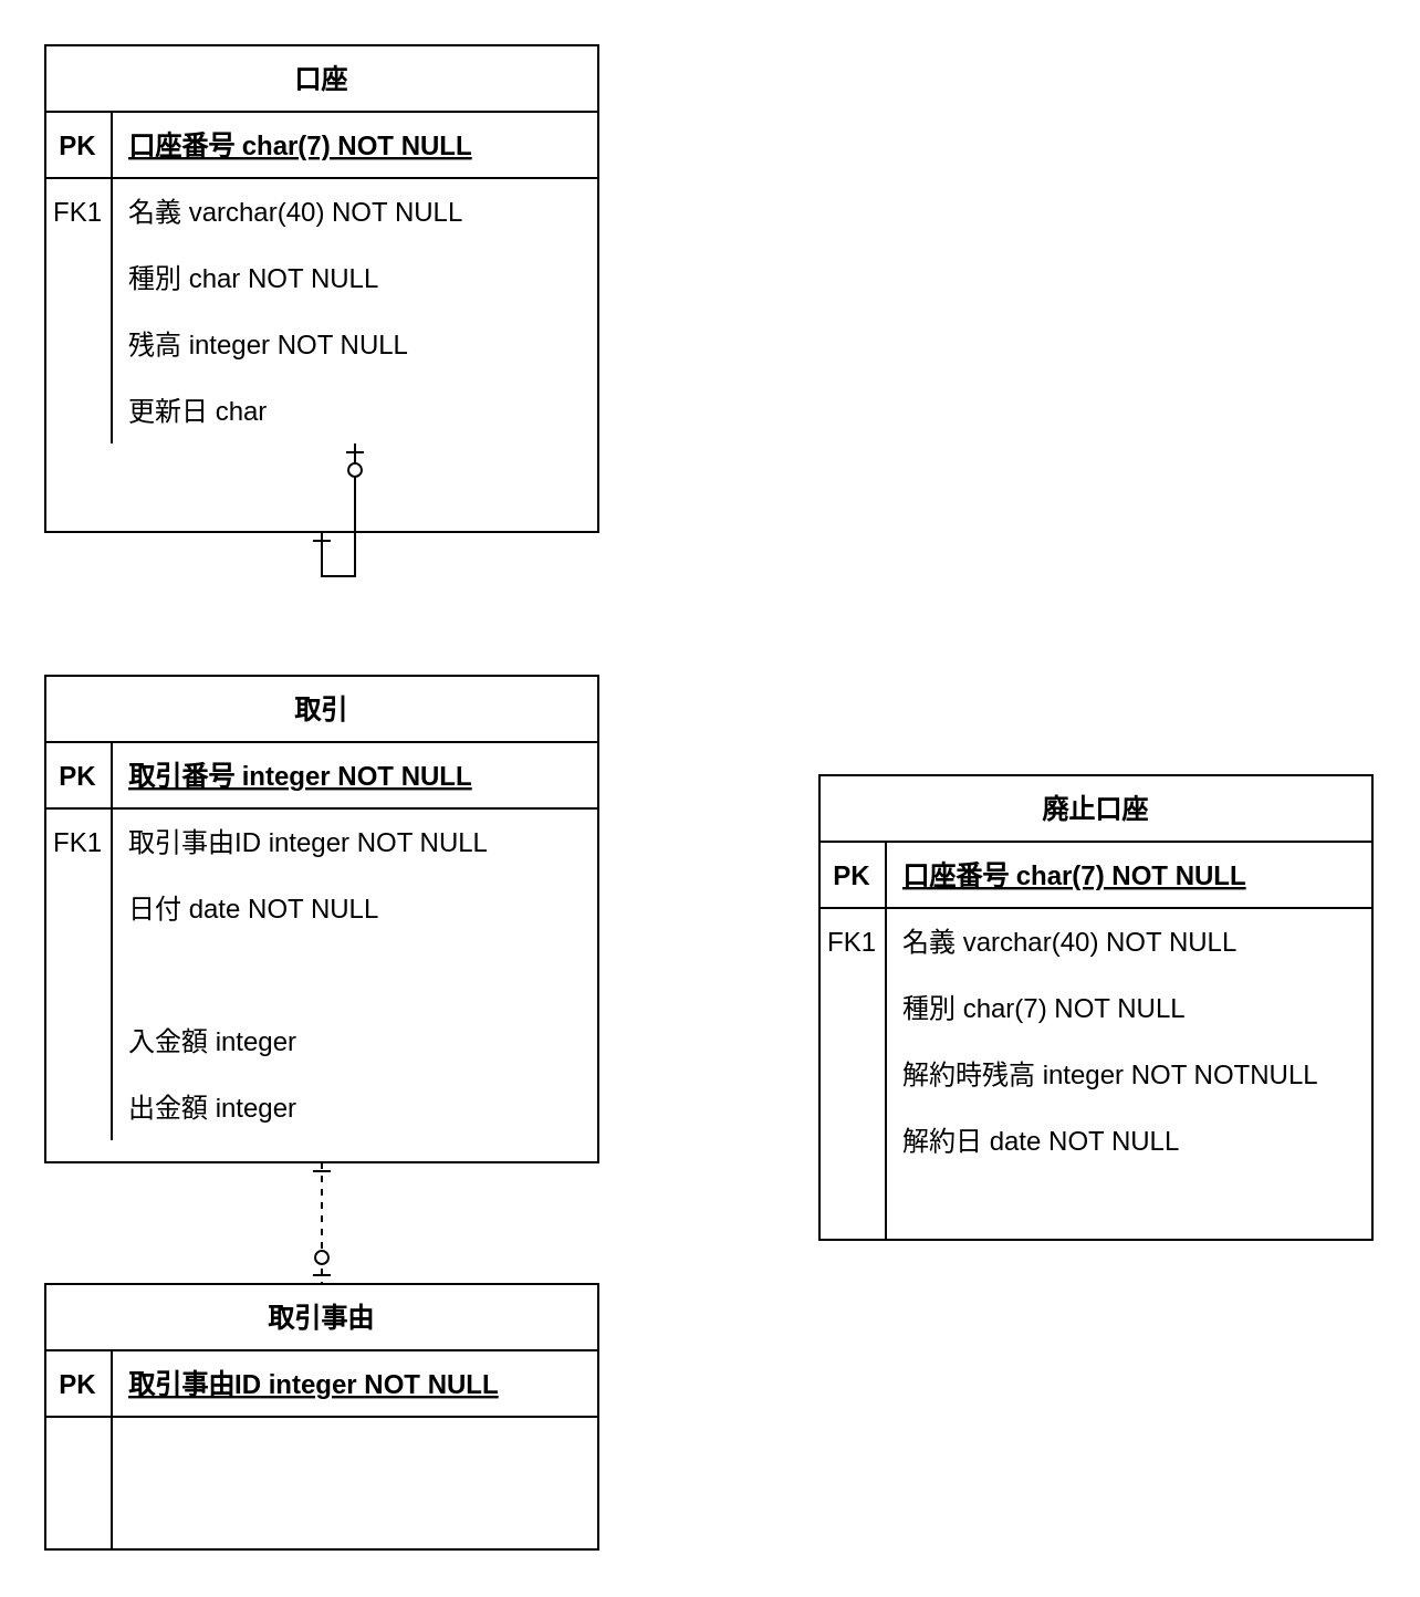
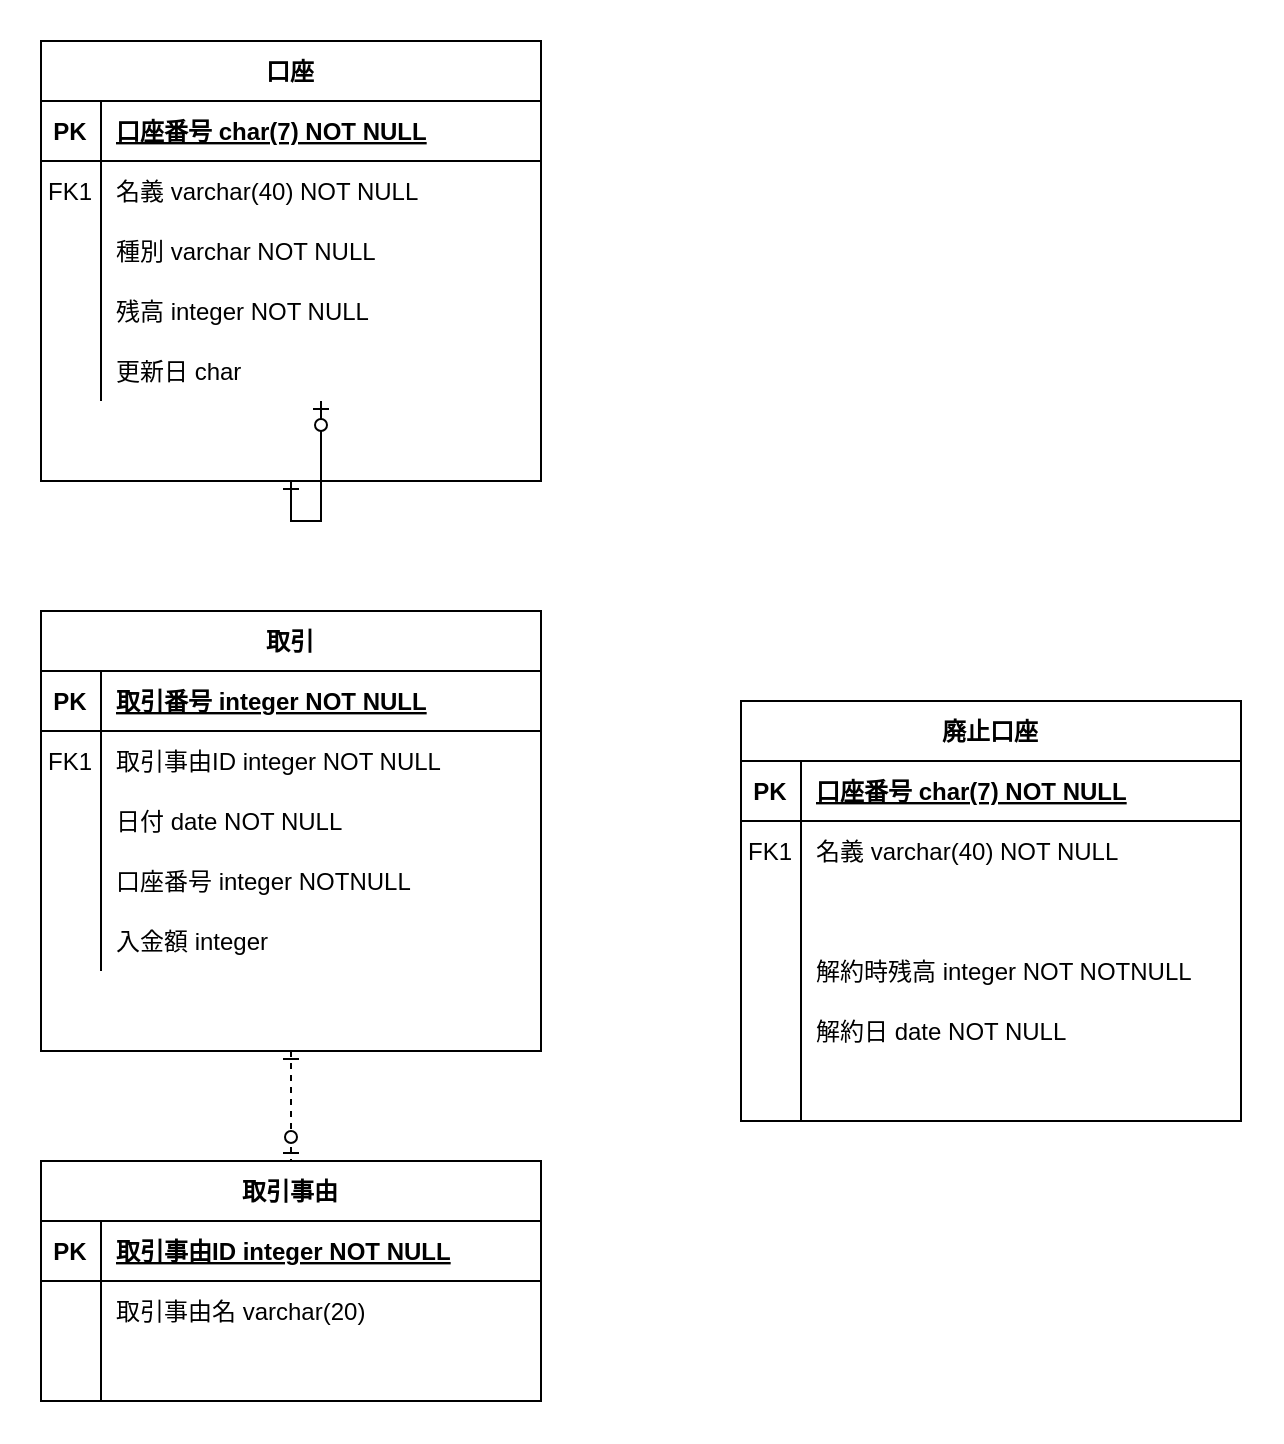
  <mxCell id="0" />
  <mxCell id="1" parent="0" />
  <mxCell id="2" value="廃止口座" style="shape=table;startSize=30;container=1;collapsible=1;childLayout=tableLayout;fixedRows=1;rowLines=0;fontStyle=1;align=center;resizeLast=1;" vertex="1" parent="1"><mxGeometry x="370" width="250" height="210" as="geometry" y="350"><mxRectangle x="680" y="30" width="90" height="30" as="alternateBounds" /></mxGeometry></mxCell>
  <mxCell id="3" value="" style="shape=partialRectangle;collapsible=0;dropTarget=0;pointerEvents=0;fillColor=none;points=[[0,0.5],[1,0.5]];portConstraint=eastwest;top=0;left=0;right=0;bottom=1;" vertex="1" parent="2"><mxGeometry y="30" width="250" height="30" as="geometry" /></mxCell>
  <mxCell id="4" value="PK" style="shape=partialRectangle;overflow=hidden;connectable=0;fillColor=none;top=0;left=0;bottom=0;right=0;fontStyle=1;" vertex="1" parent="3"><mxGeometry width="30" height="30" as="geometry" /></mxCell>
  <mxCell id="5" value="口座番号 char(7) NOT NULL" style="shape=partialRectangle;overflow=hidden;connectable=0;fillColor=none;top=0;left=0;bottom=0;right=0;align=left;spacingLeft=6;fontStyle=5;" vertex="1" parent="3"><mxGeometry x="30" width="220" height="30" as="geometry" /></mxCell>
  <mxCell id="6" value="" style="shape=partialRectangle;collapsible=0;dropTarget=0;pointerEvents=0;fillColor=none;points=[[0,0.5],[1,0.5]];portConstraint=eastwest;top=0;left=0;right=0;bottom=0;" vertex="1" parent="2"><mxGeometry y="60" width="250" height="30" as="geometry" /></mxCell>
  <mxCell id="7" value="FK1" style="shape=partialRectangle;overflow=hidden;connectable=0;fillColor=none;top=0;left=0;bottom=0;right=0;" vertex="1" parent="6"><mxGeometry width="30" height="30" as="geometry" /></mxCell>
  <mxCell id="8" value="名義 varchar(40) NOT NULL" style="shape=partialRectangle;overflow=hidden;connectable=0;fillColor=none;top=0;left=0;bottom=0;right=0;align=left;spacingLeft=6;" vertex="1" parent="6"><mxGeometry x="30" width="220" height="30" as="geometry" /></mxCell>
  <mxCell id="9" value="" style="shape=partialRectangle;collapsible=0;dropTarget=0;pointerEvents=0;fillColor=none;points=[[0,0.5],[1,0.5]];portConstraint=eastwest;top=0;left=0;right=0;bottom=0;" vertex="1" parent="2"><mxGeometry y="90" width="250" height="30" as="geometry" /></mxCell>
  <mxCell id="10" value="" style="shape=partialRectangle;overflow=hidden;connectable=0;fillColor=none;top=0;left=0;bottom=0;right=0;" vertex="1" parent="9"><mxGeometry width="30" height="30" as="geometry" /></mxCell>
- <mxCell id="11" value="種別 char(7) NOT NULL" style="shape=partialRectangle;overflow=hidden;connectable=0;fillColor=none;top=0;left=0;bottom=0;right=0;align=left;spacingLeft=6;" vertex="1" parent="9"><mxGeometry x="30" width="220" height="30" as="geometry" /></mxCell>
  <mxCell id="12" value="" style="shape=partialRectangle;collapsible=0;dropTarget=0;pointerEvents=0;fillColor=none;points=[[0,0.5],[1,0.5]];portConstraint=eastwest;top=0;left=0;right=0;bottom=0;" vertex="1" parent="2"><mxGeometry y="120" width="250" height="30" as="geometry" /></mxCell>
  <mxCell id="13" value="" style="shape=partialRectangle;overflow=hidden;connectable=0;fillColor=none;top=0;left=0;bottom=0;right=0;" vertex="1" parent="12"><mxGeometry width="30" height="30" as="geometry" /></mxCell>
  <mxCell id="14" value="解約時残高 integer NOT NOTNULL" style="shape=partialRectangle;overflow=hidden;connectable=0;fillColor=none;top=0;left=0;bottom=0;right=0;align=left;spacingLeft=6;" vertex="1" parent="12"><mxGeometry x="30" width="220" height="30" as="geometry" /></mxCell>
  <mxCell id="15" value="" style="shape=partialRectangle;collapsible=0;dropTarget=0;pointerEvents=0;fillColor=none;points=[[0,0.5],[1,0.5]];portConstraint=eastwest;top=0;left=0;right=0;bottom=0;" vertex="1" parent="2"><mxGeometry y="150" width="250" height="30" as="geometry" /></mxCell>
  <mxCell id="16" value="" style="shape=partialRectangle;overflow=hidden;connectable=0;fillColor=none;top=0;left=0;bottom=0;right=0;" vertex="1" parent="15"><mxGeometry width="30" height="30" as="geometry" /></mxCell>
  <mxCell id="17" value="解約日 date NOT NULL" style="shape=partialRectangle;overflow=hidden;connectable=0;fillColor=none;top=0;left=0;bottom=0;right=0;align=left;spacingLeft=6;" vertex="1" parent="15"><mxGeometry x="30" width="220" height="30" as="geometry" /></mxCell>
  <mxCell id="18" value="" style="shape=partialRectangle;collapsible=0;dropTarget=0;pointerEvents=0;fillColor=none;points=[[0,0.5],[1,0.5]];portConstraint=eastwest;top=0;left=0;right=0;bottom=0;" vertex="1" parent="2"><mxGeometry y="180" width="250" height="30" as="geometry" /></mxCell>
  <mxCell id="19" value="" style="shape=partialRectangle;overflow=hidden;connectable=0;fillColor=none;top=0;left=0;bottom=0;right=0;" vertex="1" parent="18"><mxGeometry width="30" height="30" as="geometry" /></mxCell>
  <mxCell id="20" value="" style="shape=partialRectangle;overflow=hidden;connectable=0;fillColor=none;top=0;left=0;bottom=0;right=0;align=left;spacingLeft=6;" vertex="1" parent="18"><mxGeometry x="30" width="220" height="30" as="geometry" /></mxCell>
  <mxCell id="21" style="edgeStyle=orthogonalEdgeStyle;rounded=0;orthogonalLoop=1;jettySize=auto;html=1;endArrow=ERzeroToOne;endFill=1;startArrow=ERone;startFill=0;" edge="1" parent="1" source="53" target="68"><mxGeometry relative="1" as="geometry" /></mxCell>
  <mxCell id="22" style="edgeStyle=orthogonalEdgeStyle;rounded=0;orthogonalLoop=1;jettySize=auto;html=1;startArrow=ERone;startFill=0;endArrow=ERzeroToOne;endFill=1;dashed=1;" edge="1" parent="1" source="23" target="42"><mxGeometry relative="1" as="geometry" /></mxCell>
  <mxCell id="23" value="取引" style="shape=table;startSize=30;container=1;collapsible=1;childLayout=tableLayout;fixedRows=1;rowLines=0;fontStyle=1;align=center;resizeLast=1;" vertex="1" parent="1"><mxGeometry x="20" y="305" width="250" height="220" as="geometry"><mxRectangle x="425" y="30" width="70" height="30" as="alternateBounds" /></mxGeometry></mxCell>
  <mxCell id="24" value="" style="shape=partialRectangle;collapsible=0;dropTarget=0;pointerEvents=0;fillColor=none;points=[[0,0.5],[1,0.5]];portConstraint=eastwest;top=0;left=0;right=0;bottom=1;" vertex="1" parent="23"><mxGeometry y="30" width="250" height="30" as="geometry" /></mxCell>
  <mxCell id="25" value="PK" style="shape=partialRectangle;overflow=hidden;connectable=0;fillColor=none;top=0;left=0;bottom=0;right=0;fontStyle=1;" vertex="1" parent="24"><mxGeometry width="30" height="30" as="geometry" /></mxCell>
  <mxCell id="26" value="取引番号 integer NOT NULL" style="shape=partialRectangle;overflow=hidden;connectable=0;fillColor=none;top=0;left=0;bottom=0;right=0;align=left;spacingLeft=6;fontStyle=5;" vertex="1" parent="24"><mxGeometry x="30" width="220" height="30" as="geometry" /></mxCell>
  <mxCell id="27" value="" style="shape=partialRectangle;collapsible=0;dropTarget=0;pointerEvents=0;fillColor=none;points=[[0,0.5],[1,0.5]];portConstraint=eastwest;top=0;left=0;right=0;bottom=0;" vertex="1" parent="23"><mxGeometry y="60" width="250" height="30" as="geometry" /></mxCell>
  <mxCell id="28" value="FK1" style="shape=partialRectangle;overflow=hidden;connectable=0;fillColor=none;top=0;left=0;bottom=0;right=0;" vertex="1" parent="27"><mxGeometry width="30" height="30" as="geometry" /></mxCell>
  <mxCell id="29" value="取引事由ID integer NOT NULL" style="shape=partialRectangle;overflow=hidden;connectable=0;fillColor=none;top=0;left=0;bottom=0;right=0;align=left;spacingLeft=6;" vertex="1" parent="27"><mxGeometry x="30" width="220" height="30" as="geometry" /></mxCell>
  <mxCell id="30" value="" style="shape=partialRectangle;collapsible=0;dropTarget=0;pointerEvents=0;fillColor=none;points=[[0,0.5],[1,0.5]];portConstraint=eastwest;top=0;left=0;right=0;bottom=0;" vertex="1" parent="23"><mxGeometry y="90" width="250" height="30" as="geometry" /></mxCell>
  <mxCell id="31" value="" style="shape=partialRectangle;overflow=hidden;connectable=0;fillColor=none;top=0;left=0;bottom=0;right=0;" vertex="1" parent="30"><mxGeometry width="30" height="30" as="geometry" /></mxCell>
  <mxCell id="32" value="日付 date NOT NULL" style="shape=partialRectangle;overflow=hidden;connectable=0;fillColor=none;top=0;left=0;bottom=0;right=0;align=left;spacingLeft=6;" vertex="1" parent="30"><mxGeometry x="30" width="220" height="30" as="geometry" /></mxCell>
  <mxCell id="33" value="" style="shape=partialRectangle;collapsible=0;dropTarget=0;pointerEvents=0;fillColor=none;points=[[0,0.5],[1,0.5]];portConstraint=eastwest;top=0;left=0;right=0;bottom=0;" vertex="1" parent="23"><mxGeometry y="120" width="250" height="30" as="geometry" /></mxCell>
  <mxCell id="34" value="" style="shape=partialRectangle;overflow=hidden;connectable=0;fillColor=none;top=0;left=0;bottom=0;right=0;" vertex="1" parent="33"><mxGeometry width="30" height="30" as="geometry" /></mxCell>
+ <mxCell id="35" value="口座番号 integer NOTNULL" style="shape=partialRectangle;overflow=hidden;connectable=0;fillColor=none;top=0;left=0;bottom=0;right=0;align=left;spacingLeft=6;" vertex="1" parent="33"><mxGeometry x="30" width="220" height="30" as="geometry" /></mxCell>
  <mxCell id="36" value="" style="shape=partialRectangle;collapsible=0;dropTarget=0;pointerEvents=0;fillColor=none;points=[[0,0.5],[1,0.5]];portConstraint=eastwest;top=0;left=0;right=0;bottom=0;" vertex="1" parent="23"><mxGeometry y="150" width="250" height="30" as="geometry" /></mxCell>
  <mxCell id="37" value="" style="shape=partialRectangle;overflow=hidden;connectable=0;fillColor=none;top=0;left=0;bottom=0;right=0;" vertex="1" parent="36"><mxGeometry width="30" height="30" as="geometry" /></mxCell>
  <mxCell id="38" value="入金額 integer " style="shape=partialRectangle;overflow=hidden;connectable=0;fillColor=none;top=0;left=0;bottom=0;right=0;align=left;spacingLeft=6;" vertex="1" parent="36"><mxGeometry x="30" width="220" height="30" as="geometry" /></mxCell>
  <mxCell id="39" value="" style="shape=partialRectangle;collapsible=0;dropTarget=0;pointerEvents=0;fillColor=none;points=[[0,0.5],[1,0.5]];portConstraint=eastwest;top=0;left=0;right=0;bottom=0;" vertex="1" parent="23"><mxGeometry y="180" width="250" height="30" as="geometry" /></mxCell>
  <mxCell id="40" value="" style="shape=partialRectangle;overflow=hidden;connectable=0;fillColor=none;top=0;left=0;bottom=0;right=0;" vertex="1" parent="39"><mxGeometry width="30" height="30" as="geometry" /></mxCell>
- <mxCell id="41" value="出金額 integer" style="shape=partialRectangle;overflow=hidden;connectable=0;fillColor=none;top=0;left=0;bottom=0;right=0;align=left;spacingLeft=6;" vertex="1" parent="39"><mxGeometry x="30" width="220" height="30" as="geometry" /></mxCell>
  <mxCell id="42" value="取引事由" style="shape=table;startSize=30;container=1;collapsible=1;childLayout=tableLayout;fixedRows=1;rowLines=0;fontStyle=1;align=center;resizeLast=1;" parent="1" vertex="1"><mxGeometry x="20" y="580" width="250" height="120" as="geometry"><mxRectangle x="425" y="30" width="70" height="30" as="alternateBounds" /></mxGeometry></mxCell>
  <mxCell id="43" value="" style="shape=partialRectangle;collapsible=0;dropTarget=0;pointerEvents=0;fillColor=none;points=[[0,0.5],[1,0.5]];portConstraint=eastwest;top=0;left=0;right=0;bottom=1;" parent="42" vertex="1"><mxGeometry y="30" width="250" height="30" as="geometry" /></mxCell>
  <mxCell id="44" value="PK" style="shape=partialRectangle;overflow=hidden;connectable=0;fillColor=none;top=0;left=0;bottom=0;right=0;fontStyle=1;" parent="43" vertex="1"><mxGeometry width="30" height="30" as="geometry" /></mxCell>
  <mxCell id="45" value="取引事由ID integer NOT NULL" style="shape=partialRectangle;overflow=hidden;connectable=0;fillColor=none;top=0;left=0;bottom=0;right=0;align=left;spacingLeft=6;fontStyle=5;" parent="43" vertex="1"><mxGeometry x="30" width="220" height="30" as="geometry" /></mxCell>
  <mxCell id="46" value="" style="shape=partialRectangle;collapsible=0;dropTarget=0;pointerEvents=0;fillColor=none;points=[[0,0.5],[1,0.5]];portConstraint=eastwest;top=0;left=0;right=0;bottom=0;" parent="42" vertex="1"><mxGeometry y="60" width="250" height="30" as="geometry" /></mxCell>
  <mxCell id="47" value="" style="shape=partialRectangle;overflow=hidden;connectable=0;fillColor=none;top=0;left=0;bottom=0;right=0;" parent="46" vertex="1"><mxGeometry width="30" height="30" as="geometry" /></mxCell>
+ <mxCell id="48" value="取引事由名 varchar(20)" style="shape=partialRectangle;overflow=hidden;connectable=0;fillColor=none;top=0;left=0;bottom=0;right=0;align=left;spacingLeft=6;" parent="46" vertex="1"><mxGeometry x="30" width="220" height="30" as="geometry" /></mxCell>
  <mxCell id="49" value="" style="shape=partialRectangle;collapsible=0;dropTarget=0;pointerEvents=0;fillColor=none;points=[[0,0.5],[1,0.5]];portConstraint=eastwest;top=0;left=0;right=0;bottom=0;" parent="42" vertex="1"><mxGeometry y="90" width="250" height="30" as="geometry" /></mxCell>
  <mxCell id="50" value="" style="shape=partialRectangle;overflow=hidden;connectable=0;fillColor=none;top=0;left=0;bottom=0;right=0;" parent="49" vertex="1"><mxGeometry width="30" height="30" as="geometry" /></mxCell>
  <mxCell id="51" value="" style="shape=partialRectangle;overflow=hidden;connectable=0;fillColor=none;top=0;left=0;bottom=0;right=0;align=left;spacingLeft=6;" parent="49" vertex="1"><mxGeometry x="30" width="220" height="30" as="geometry" /></mxCell>
  <mxCell id="52" value="" style="shape=partialRectangle;overflow=hidden;connectable=0;fillColor=none;top=0;left=0;bottom=0;right=0;" vertex="1" parent="1"><mxGeometry x="20" y="180" width="30" height="30" as="geometry" /></mxCell>
  <mxCell id="53" value="口座" style="shape=table;startSize=30;container=1;collapsible=1;childLayout=tableLayout;fixedRows=1;rowLines=0;fontStyle=1;align=center;resizeLast=1;" parent="1" vertex="1"><mxGeometry x="20" y="20" width="250" height="220" as="geometry"><mxRectangle x="680" y="30" width="90" height="30" as="alternateBounds" /></mxGeometry></mxCell>
  <mxCell id="54" value="" style="shape=partialRectangle;collapsible=0;dropTarget=0;pointerEvents=0;fillColor=none;points=[[0,0.5],[1,0.5]];portConstraint=eastwest;top=0;left=0;right=0;bottom=1;" parent="53" vertex="1"><mxGeometry y="30" width="250" height="30" as="geometry" /></mxCell>
  <mxCell id="55" value="PK" style="shape=partialRectangle;overflow=hidden;connectable=0;fillColor=none;top=0;left=0;bottom=0;right=0;fontStyle=1;" parent="54" vertex="1"><mxGeometry width="30" height="30" as="geometry" /></mxCell>
  <mxCell id="56" value="口座番号 char(7) NOT NULL" style="shape=partialRectangle;overflow=hidden;connectable=0;fillColor=none;top=0;left=0;bottom=0;right=0;align=left;spacingLeft=6;fontStyle=5;" parent="54" vertex="1"><mxGeometry x="30" width="220" height="30" as="geometry" /></mxCell>
  <mxCell id="57" value="" style="shape=partialRectangle;collapsible=0;dropTarget=0;pointerEvents=0;fillColor=none;points=[[0,0.5],[1,0.5]];portConstraint=eastwest;top=0;left=0;right=0;bottom=0;" parent="53" vertex="1"><mxGeometry y="60" width="250" height="30" as="geometry" /></mxCell>
  <mxCell id="58" value="FK1" style="shape=partialRectangle;overflow=hidden;connectable=0;fillColor=none;top=0;left=0;bottom=0;right=0;" parent="57" vertex="1"><mxGeometry width="30" height="30" as="geometry" /></mxCell>
  <mxCell id="59" value="名義 varchar(40) NOT NULL" style="shape=partialRectangle;overflow=hidden;connectable=0;fillColor=none;top=0;left=0;bottom=0;right=0;align=left;spacingLeft=6;" parent="57" vertex="1"><mxGeometry x="30" width="220" height="30" as="geometry" /></mxCell>
  <mxCell id="60" value="" style="shape=partialRectangle;collapsible=0;dropTarget=0;pointerEvents=0;fillColor=none;points=[[0,0.5],[1,0.5]];portConstraint=eastwest;top=0;left=0;right=0;bottom=0;" parent="53" vertex="1"><mxGeometry y="90" width="250" height="30" as="geometry" /></mxCell>
  <mxCell id="61" value="" style="shape=partialRectangle;overflow=hidden;connectable=0;fillColor=none;top=0;left=0;bottom=0;right=0;" parent="60" vertex="1"><mxGeometry width="30" height="30" as="geometry" /></mxCell>
- <mxCell id="62" value="種別 char NOT NULL" style="shape=partialRectangle;overflow=hidden;connectable=0;fillColor=none;top=0;left=0;bottom=0;right=0;align=left;spacingLeft=6;" parent="60" vertex="1"><mxGeometry x="30" width="220" height="30" as="geometry" /></mxCell>
+ <mxCell id="62" value="種別 varchar NOT NULL" style="shape=partialRectangle;overflow=hidden;connectable=0;fillColor=none;top=0;left=0;bottom=0;right=0;align=left;spacingLeft=6;" parent="60" vertex="1"><mxGeometry x="30" width="220" height="30" as="geometry" /></mxCell>
  <mxCell id="63" value="" style="shape=partialRectangle;collapsible=0;dropTarget=0;pointerEvents=0;fillColor=none;points=[[0,0.5],[1,0.5]];portConstraint=eastwest;top=0;left=0;right=0;bottom=0;" vertex="1" parent="53"><mxGeometry y="120" width="250" height="30" as="geometry" /></mxCell>
  <mxCell id="64" value="" style="shape=partialRectangle;overflow=hidden;connectable=0;fillColor=none;top=0;left=0;bottom=0;right=0;" vertex="1" parent="63"><mxGeometry width="30" height="30" as="geometry" /></mxCell>
  <mxCell id="65" value="残高 integer NOT NULL" style="shape=partialRectangle;overflow=hidden;connectable=0;fillColor=none;top=0;left=0;bottom=0;right=0;align=left;spacingLeft=6;" vertex="1" parent="63"><mxGeometry x="30" width="220" height="30" as="geometry" /></mxCell>
  <mxCell id="66" value="" style="shape=partialRectangle;collapsible=0;dropTarget=0;pointerEvents=0;fillColor=none;points=[[0,0.5],[1,0.5]];portConstraint=eastwest;top=0;left=0;right=0;bottom=0;" vertex="1" parent="53"><mxGeometry y="150" width="250" height="30" as="geometry" /></mxCell>
  <mxCell id="67" value="" style="shape=partialRectangle;overflow=hidden;connectable=0;fillColor=none;top=0;left=0;bottom=0;right=0;" vertex="1" parent="66"><mxGeometry width="30" height="30" as="geometry" /></mxCell>
  <mxCell id="68" value="更新日 char" style="shape=partialRectangle;overflow=hidden;connectable=0;fillColor=none;top=0;left=0;bottom=0;right=0;align=left;spacingLeft=6;" vertex="1" parent="66"><mxGeometry x="30" width="220" height="30" as="geometry" /></mxCell>
